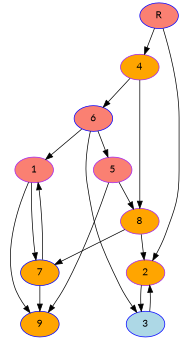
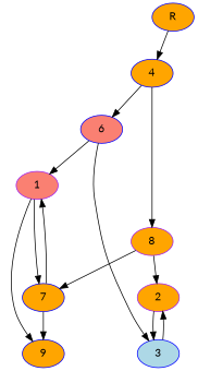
  digraph {
    fontname=Lato
    node [color=blue fillcolor=orange fontname=Lato style=filled]
    edge [fontname=Lato]
    1 [color=purple fillcolor=salmon]
    7
    9
    2 [color=purple]
    3 [fillcolor=lightblue]
-   4 [color=purple]
+   4
    6 [fillcolor=salmon]
    8 [color=purple]
-   5 [color=purple fillcolor=salmon]
-   R [fillcolor=salmon]
+   R
    1 -> 7
    1 -> 9
    7 -> 1
    7 -> 9
    2 -> 3
    3 -> 2
    4 -> 6
    4 -> 8
    6 -> 1
    6 -> 3
-   6 -> 5
    8 -> 7
    8 -> 2
-   5 -> 9
-   5 -> 8
-   R -> 2
    R -> 4
  }
